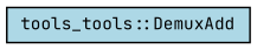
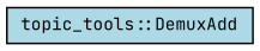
  digraph {
    rankdir=TB
    fontname="JetBrains Mono"
-   n1 [color=black fillcolor=lightblue fontname="JetBrains Mono" fontsize=10 height=0.2 label="tools_tools::DemuxAdd" shape=record style=filled width=0.4]
+   n1 [color=black fillcolor=lightblue fontname="JetBrains Mono" fontsize=10 height=0.2 label="topic_tools::DemuxAdd" shape=record style=filled width=0.4]
  }
